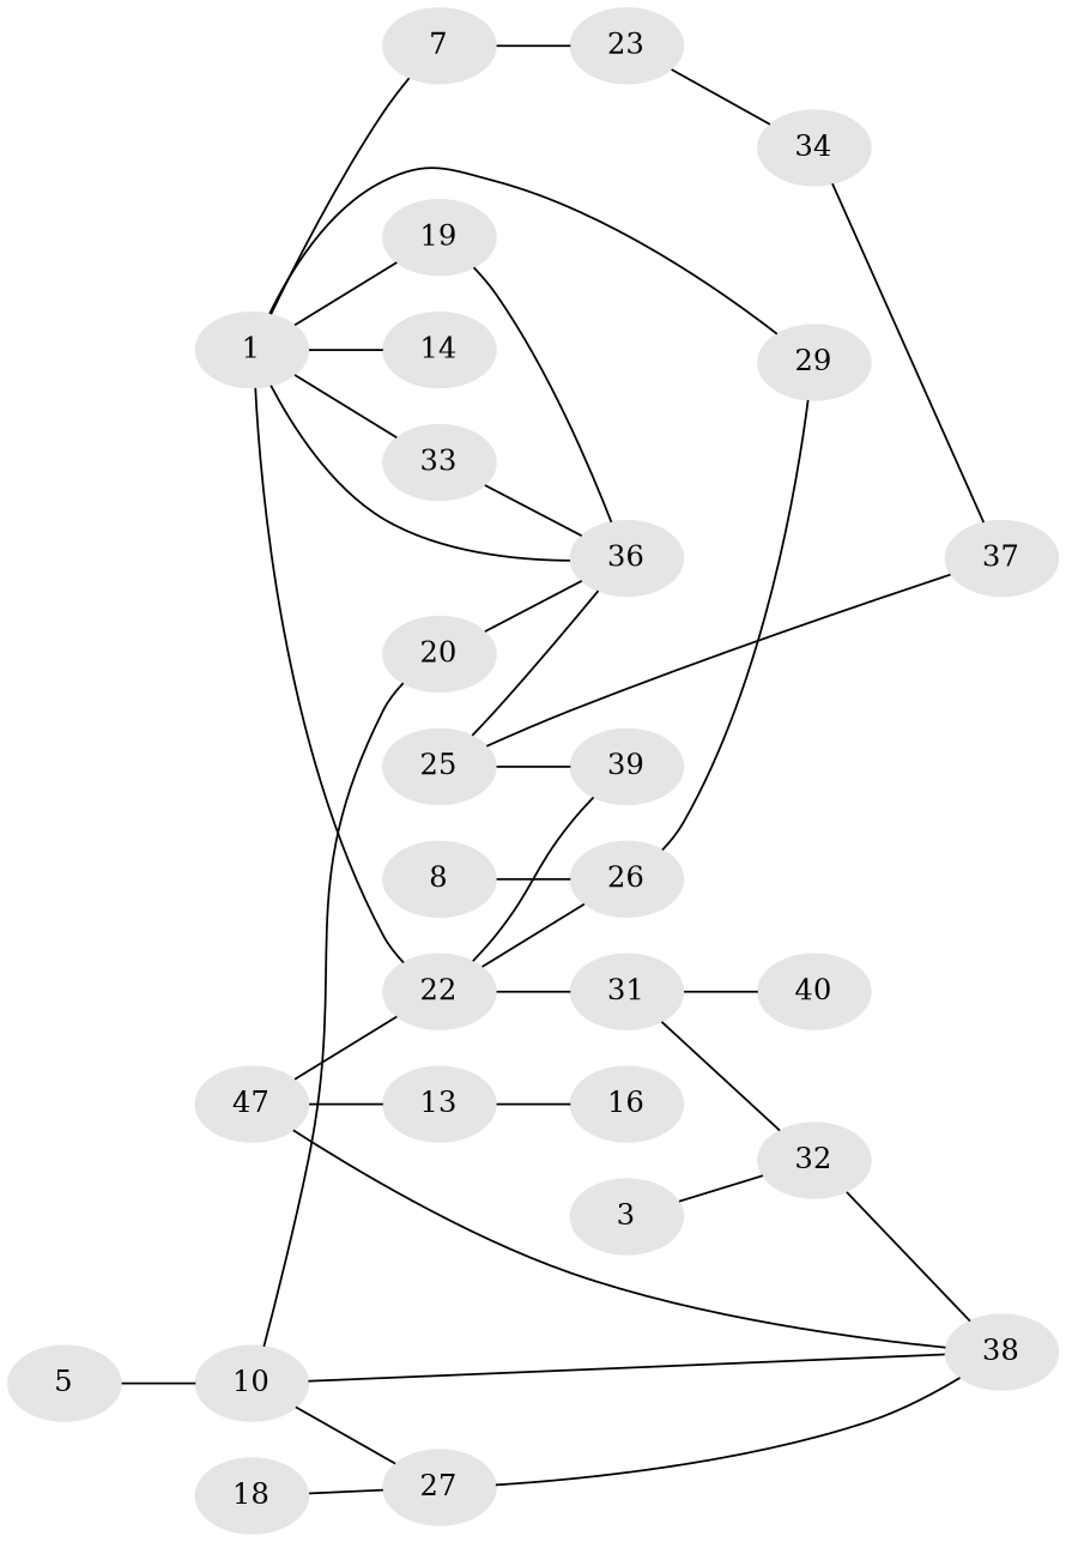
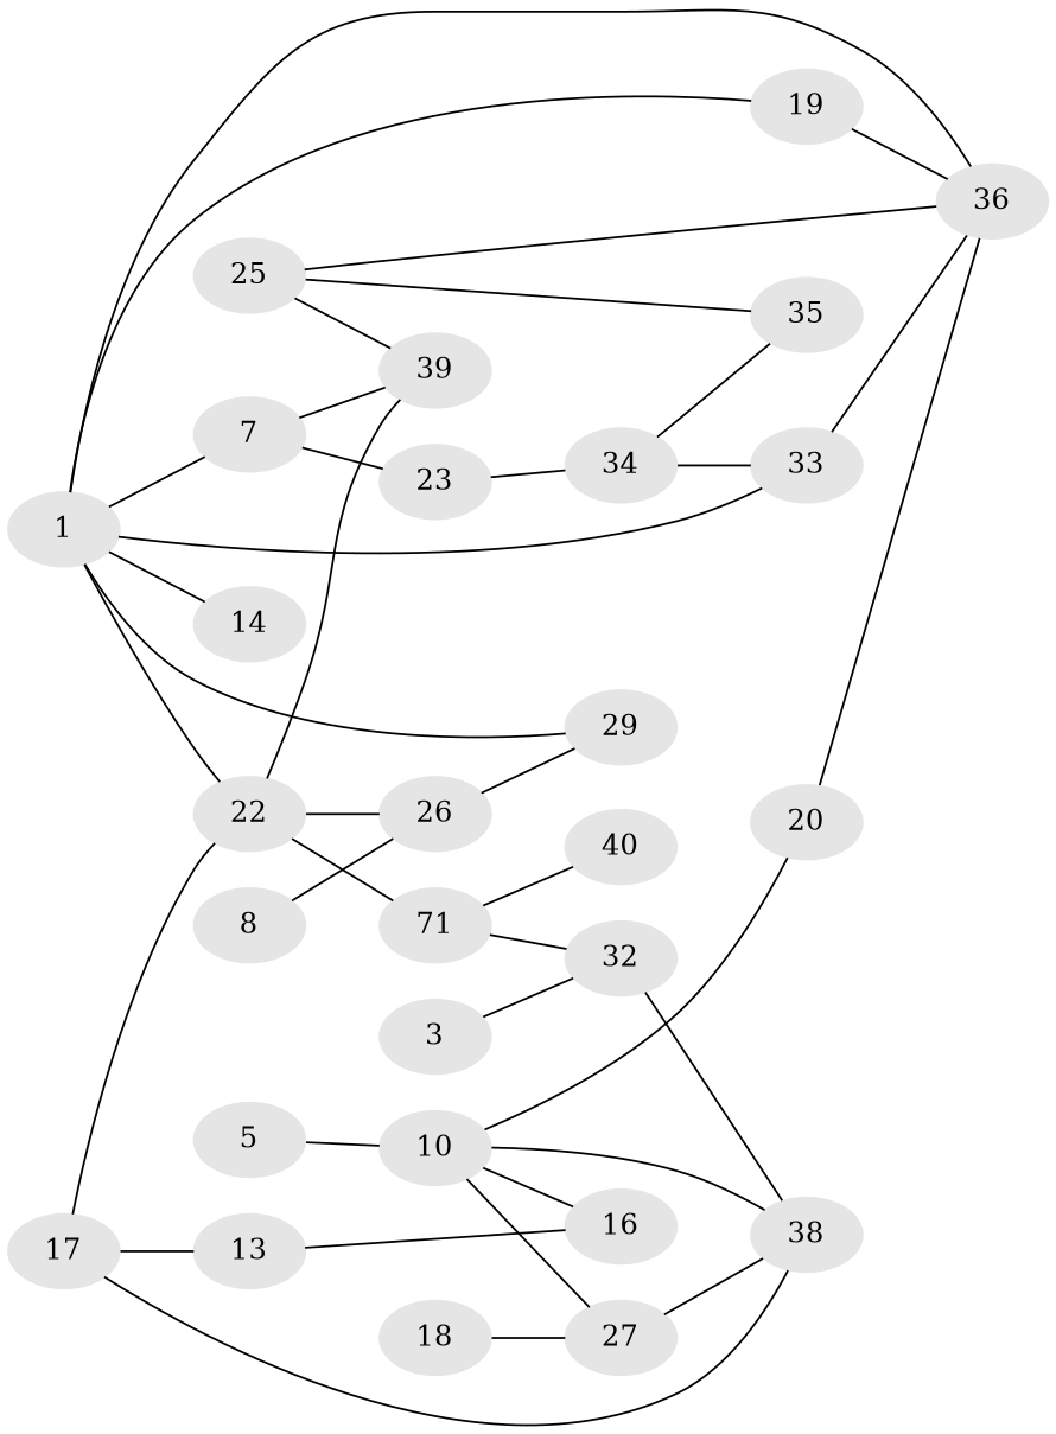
  graph {
    rankdir=LR
    node [color=gray90 style=filled]
    edge [weight=1.0]
    1
    7
    14
    19
    22
    29
    33
    36
    23
    39
    26
-   31
+   31 [label=71]
    3
    32
    13
    16
    38
    5
    10
    20
    27
    n22 [label=8]
    n23 [label=34]
-   17 [label=47]
+   17
    18
    25
-   35 [label=37]
+   35
    40
    1 -- 7
    1 -- 14
    1 -- 19
    1 -- 22
    1 -- 29
    1 -- 33
    1 -- 36
    7 -- 23
+   7 -- 39
    19 -- 36
    22 -- 39
    22 -- 26
    22 -- 31 [weight=2.0]
    33 -- 36
    23 -- n23
    26 -- 29
    31 -- 32 [weight=2.0]
    31 -- 40
    3 -- 32
    32 -- 38
    13 -- 16
    5 -- 10
+   10 -- 16
    10 -- 38
    10 -- 20
    10 -- 27
    20 -- 36
    27 -- 38
    n22 -- 26
+   n23 -- 33
    n23 -- 35
    17 -- 22
    17 -- 13
    17 -- 38
    18 -- 27
    25 -- 36
    25 -- 39
    25 -- 35
  }
